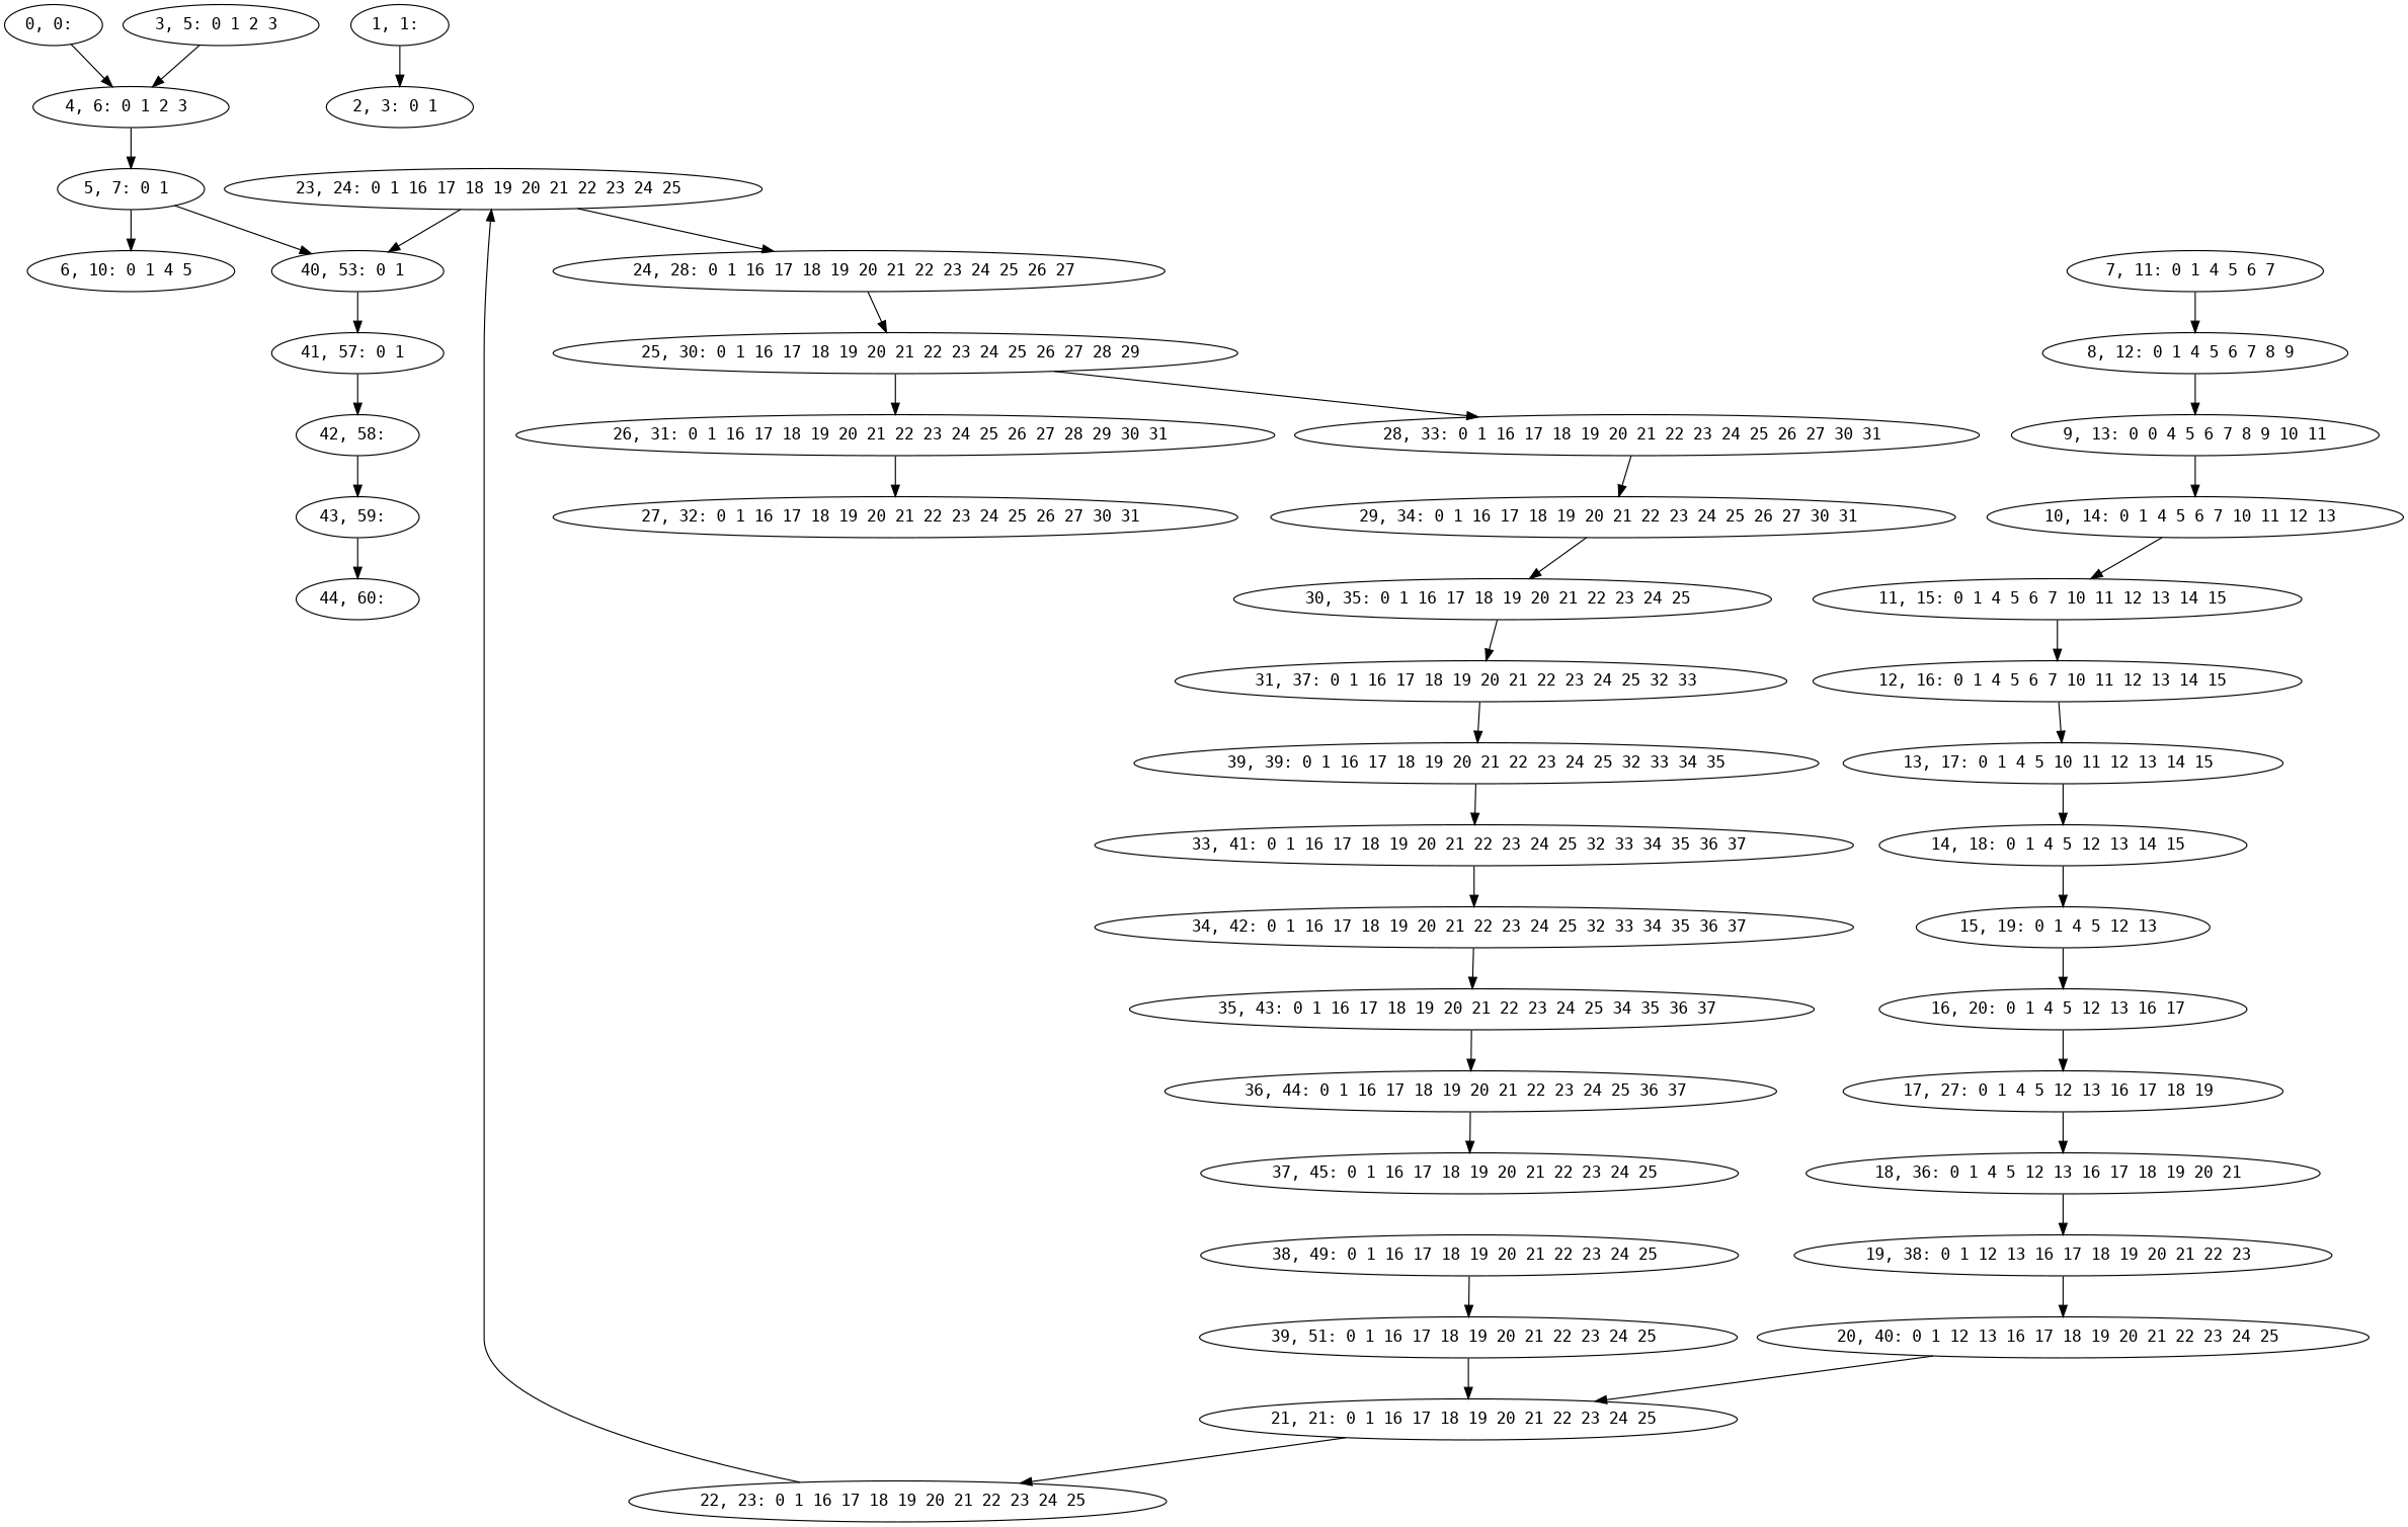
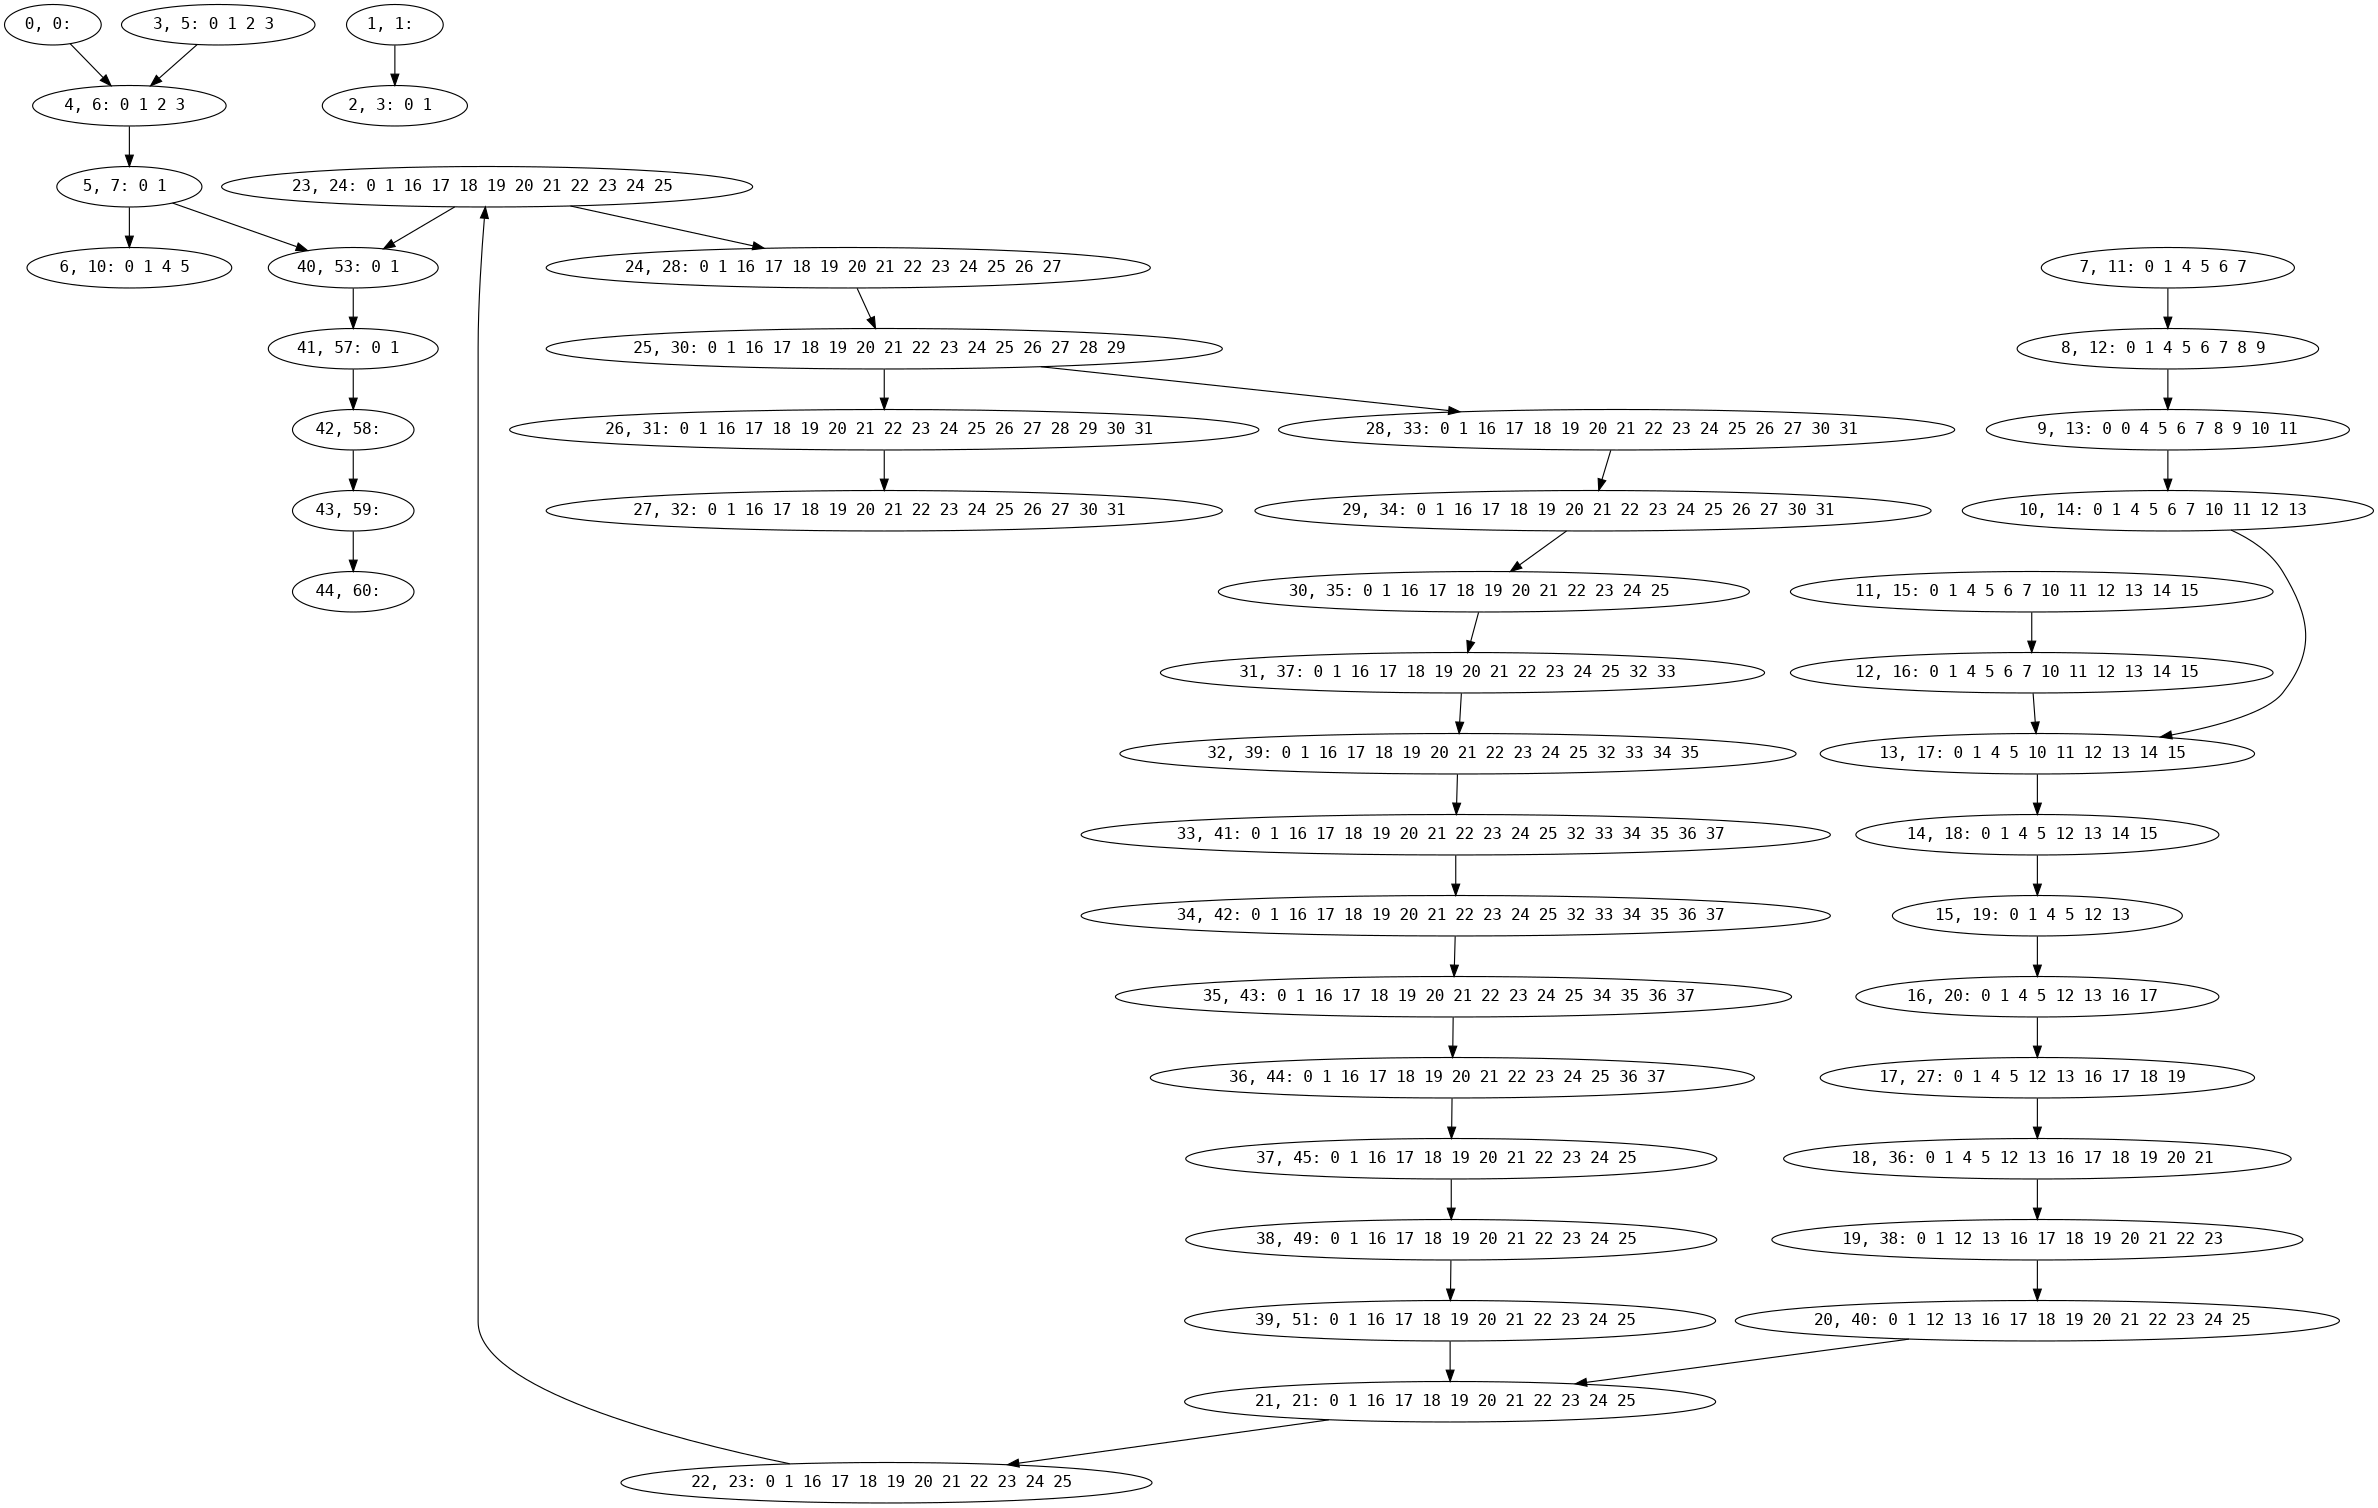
  digraph {
    fontname="DejaVu Sans Mono"
    node [fontname="DejaVu Sans Mono"]
    edge [fontname="DejaVu Sans Mono"]
    n1 [label="0, 0: "]
    n2 [label="4, 6: 0 1 2 3 "]
    n3 [label="1, 1: "]
    n4 [label="2, 3: 0 1 "]
    n5 [label="3, 5: 0 1 2 3 "]
    n6 [label="5, 7: 0 1 "]
    n7 [label="6, 10: 0 1 4 5 "]
    n8 [label="40, 53: 0 1 "]
    n9 [label="41, 57: 0 1 "]
    n10 [label="7, 11: 0 1 4 5 6 7 "]
    n11 [label="8, 12: 0 1 4 5 6 7 8 9 "]
    n12 [label="9, 13: 0 0 4 5 6 7 8 9 10 11"]
    n13 [label="10, 14: 0 1 4 5 6 7 10 11 12 13 "]
    n14 [label="11, 15: 0 1 4 5 6 7 10 11 12 13 14 15 "]
    n15 [label="12, 16: 0 1 4 5 6 7 10 11 12 13 14 15 "]
    n16 [label="13, 17: 0 1 4 5 10 11 12 13 14 15 "]
    n17 [label="14, 18: 0 1 4 5 12 13 14 15 "]
    n18 [label="15, 19: 0 1 4 5 12 13 "]
    n19 [label="16, 20: 0 1 4 5 12 13 16 17 "]
    n20 [label="17, 27: 0 1 4 5 12 13 16 17 18 19 "]
    n21 [label="18, 36: 0 1 4 5 12 13 16 17 18 19 20 21 "]
    n22 [label="19, 38: 0 1 12 13 16 17 18 19 20 21 22 23 "]
    n23 [label="20, 40: 0 1 12 13 16 17 18 19 20 21 22 23 24 25 "]
    n24 [label="21, 21: 0 1 16 17 18 19 20 21 22 23 24 25 "]
    n25 [label="22, 23: 0 1 16 17 18 19 20 21 22 23 24 25 "]
    n26 [label="23, 24: 0 1 16 17 18 19 20 21 22 23 24 25 "]
    n27 [label="24, 28: 0 1 16 17 18 19 20 21 22 23 24 25 26 27 "]
    n28 [label="25, 30: 0 1 16 17 18 19 20 21 22 23 24 25 26 27 28 29 "]
    n29 [label="26, 31: 0 1 16 17 18 19 20 21 22 23 24 25 26 27 28 29 30 31 "]
    n30 [label="28, 33: 0 1 16 17 18 19 20 21 22 23 24 25 26 27 30 31 "]
    n31 [label="27, 32: 0 1 16 17 18 19 20 21 22 23 24 25 26 27 30 31 "]
    n32 [label="29, 34: 0 1 16 17 18 19 20 21 22 23 24 25 26 27 30 31 "]
    n33 [label="30, 35: 0 1 16 17 18 19 20 21 22 23 24 25 "]
    n34 [label="31, 37: 0 1 16 17 18 19 20 21 22 23 24 25 32 33 "]
-   n35 [label="39, 39: 0 1 16 17 18 19 20 21 22 23 24 25 32 33 34 35"]
+   n35 [label="32, 39: 0 1 16 17 18 19 20 21 22 23 24 25 32 33 34 35 "]
    n36 [label="33, 41: 0 1 16 17 18 19 20 21 22 23 24 25 32 33 34 35 36 37 "]
    n37 [label="34, 42: 0 1 16 17 18 19 20 21 22 23 24 25 32 33 34 35 36 37 "]
    n38 [label="35, 43: 0 1 16 17 18 19 20 21 22 23 24 25 34 35 36 37 "]
    n39 [label="36, 44: 0 1 16 17 18 19 20 21 22 23 24 25 36 37 "]
    n40 [label="37, 45: 0 1 16 17 18 19 20 21 22 23 24 25 "]
    n41 [label="38, 49: 0 1 16 17 18 19 20 21 22 23 24 25 "]
    n42 [label="39, 51: 0 1 16 17 18 19 20 21 22 23 24 25 "]
    n43 [label="42, 58: "]
    n44 [label="43, 59: "]
    n45 [label="44, 60: "]
    n1 -> n2
    n2 -> n6
    n3 -> n4
    n5 -> n2
    n6 -> n7
    n6 -> n8
    n8 -> n9
    n9 -> n43
    n10 -> n11
    n11 -> n12
    n12 -> n13
-   n13 -> n14
+   n13 -> n16
    n14 -> n15
    n15 -> n16
    n16 -> n17
    n17 -> n18
    n18 -> n19
    n19 -> n20
    n20 -> n21
    n21 -> n22
    n22 -> n23
    n23 -> n24
    n24 -> n25
    n25 -> n26
    n26 -> n8
    n26 -> n27
    n27 -> n28
    n28 -> n29
    n28 -> n30
    n29 -> n31
    n30 -> n32
    n32 -> n33
    n33 -> n34
    n34 -> n35
    n35 -> n36
    n36 -> n37
    n37 -> n38
    n38 -> n39
    n39 -> n40
+   n40 -> n41
    n41 -> n42
    n42 -> n24
    n43 -> n44
    n44 -> n45
  }
